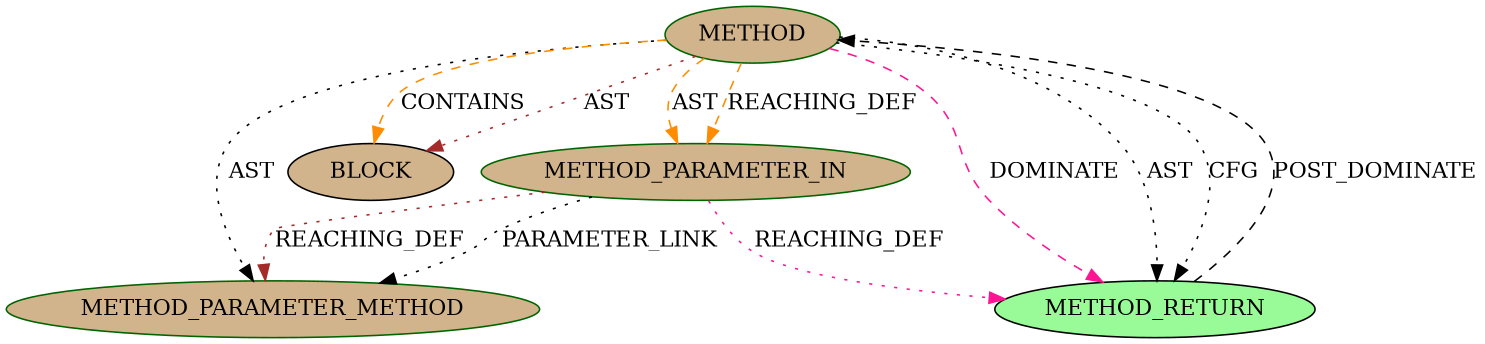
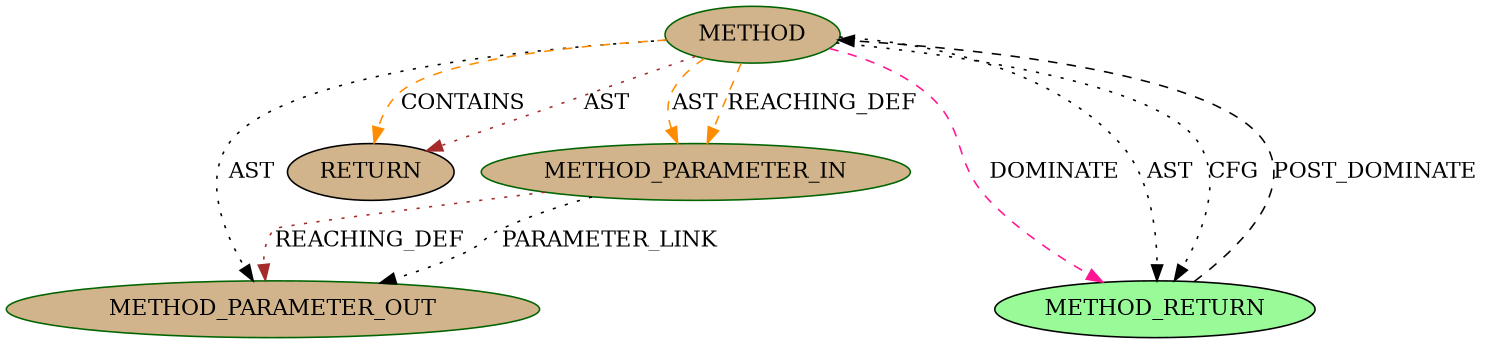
  digraph {
    node [CODE="<empty>" ORDER=1 color=darkgreen fillcolor=tan style=filled EVALUATION_STRATEGY=BY_VALUE TYPE_FULL_NAME=ANY]
    edge [color=black style=dotted]
    n1 [AST_PARENT_FULL_NAME="<global>" AST_PARENT_TYPE=NAMESPACE_BLOCK FILENAME="<empty>" FULL_NAME=EC_POINT_new IS_EXTERNAL=true NAME=EC_POINT_new ORDER=0 label=METHOD EVALUATION_STRATEGY="" TYPE_FULL_NAME=""]
-   n2 [CODE=p1 INDEX=1 IS_VARIADIC=false NAME=p1 label=METHOD_PARAMETER_METHOD]
-   n3 [ARGUMENT_INDEX=1 color=black label=BLOCK EVALUATION_STRATEGY=""]
+   n2 [CODE=p1 INDEX=1 IS_VARIADIC=false NAME=p1 label=METHOD_PARAMETER_OUT]
+   n3 [ARGUMENT_INDEX=1 color=black label=RETURN EVALUATION_STRATEGY=""]
    n4 [CODE=p1 INDEX=1 IS_VARIADIC=false NAME=p1 label=METHOD_PARAMETER_IN]
    n5 [CODE=RET ORDER=2 color=black fillcolor=palegreen label=METHOD_RETURN]
    n1 -> n2 [label=AST]
    n1 -> n3 [color=darkorange label=CONTAINS style=dashed]
    n1 -> n3 [color=brown label=AST]
    n1 -> n4 [color=darkorange label=AST style=dashed]
    n1 -> n4 [color=darkorange label=REACHING_DEF style=dashed]
    n1 -> n5 [color=deeppink label=DOMINATE style=dashed]
    n1 -> n5 [label=AST]
    n1 -> n5 [label=CFG]
    n4 -> n2 [VARIABLE=p1 color=brown label=REACHING_DEF]
    n4 -> n2 [label=PARAMETER_LINK]
-   n4 -> n5 [VARIABLE=p1 color=deeppink label=REACHING_DEF]
    n5 -> n1 [label=POST_DOMINATE style=dashed]
  }
